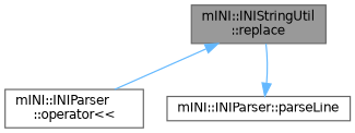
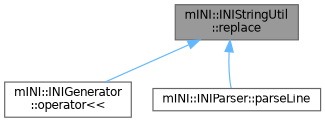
  digraph {
    rankdir=TB
    node [color=grey40 fillcolor=white fontname=Helvetica fontsize=10 shape=box style=filled]
    edge [color=steelblue1 dir=back fontname=Helvetica fontsize=10 labelfontname=Helvetica labelfontsize=10 style=solid]
    n1 [color=gray40 fillcolor=grey60 fontcolor=black height=0.2 label="mINI::INIStringUtil\l::replace" width=0.4]
-   n2 [height=0.2 label="mINI::INIParser\l::operator\<\<" width=0.4]
+   n2 [height=0.2 label="mINI::INIGenerator\l::operator\<\<" width=0.4]
    n3 [height=0.2 label="mINI::INIParser::parseLine" width=0.4]
    n1 -> n2
-   n3 -> n1
+   n1 -> n3
  }
